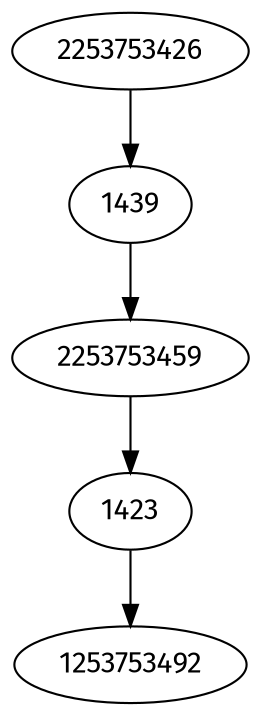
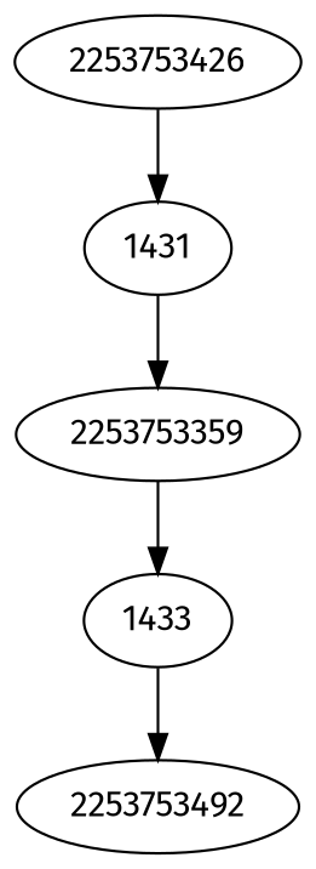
  strict digraph {
    fontname="Fira Sans"
    node [fontname="Fira Sans"]
    edge [fontname="Fira Sans"]
    2253753426
-   1431 [label=1439]
-   2253753459
-   1433 [label=1423]
-   2253753492 [label=1253753492]
+   1431
+   2253753459 [label=2253753359]
+   1433
+   2253753492
    2253753426 -> 1431
    1431 -> 2253753459
    2253753459 -> 1433
    1433 -> 2253753492
  }
